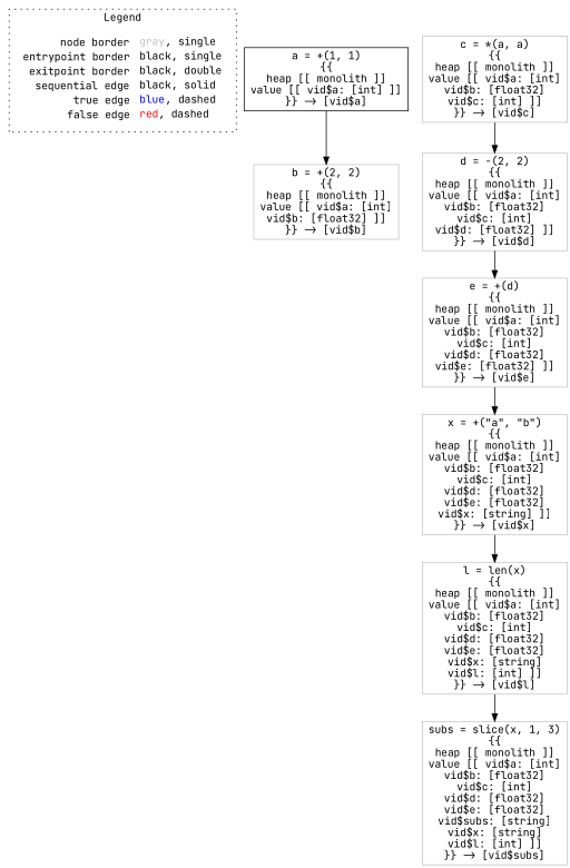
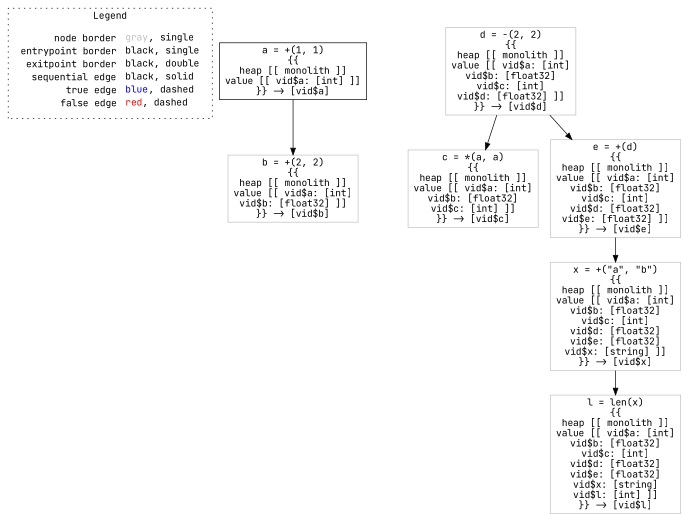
  digraph {
    fontname="JetBrains Mono"
    node [fontname="JetBrains Mono" shape=rect color=gray]
    edge [color=black fontname="JetBrains Mono"]
    n1 [label=<<table border="0" cellpadding="2" cellspacing="0" cellborder="0"><tr><td align="right">node border&nbsp;</td><td align="left"><font color="gray">gray</font>, single</td></tr><tr><td align="right">entrypoint border&nbsp;</td><td align="left"><font color="black">black</font>, single</td></tr><tr><td align="right">exitpoint border&nbsp;</td><td align="left"><font color="black">black</font>, double</td></tr><tr><td align="right">sequential edge&nbsp;</td><td align="left"><font color="black">black</font>, solid</td></tr><tr><td align="right">true edge&nbsp;</td><td align="left"><font color="blue">blue</font>, dashed</td></tr><tr><td align="right">false edge&nbsp;</td><td align="left"><font color="red">red</font>, dashed</td></tr></table>> shape=plaintext color=""]
    n2 [color=black label=<a = +(1, 1)<BR/>{{<BR/>heap [[ monolith ]]<BR/>value [[ vid$a: [int] ]]<BR/>}} -&gt; [vid$a]>]
    n3 [label=<b = +(2, 2)<BR/>{{<BR/>heap [[ monolith ]]<BR/>value [[ vid$a: [int]<BR/>vid$b: [float32] ]]<BR/>}} -&gt; [vid$b]>]
    n4 [label=<l = len(x)<BR/>{{<BR/>heap [[ monolith ]]<BR/>value [[ vid$a: [int]<BR/>vid$b: [float32]<BR/>vid$c: [int]<BR/>vid$d: [float32]<BR/>vid$e: [float32]<BR/>vid$x: [string]<BR/>vid$l: [int] ]]<BR/>}} -&gt; [vid$l]>]
-   n5 [label=<subs = slice(x, 1, 3)<BR/>{{<BR/>heap [[ monolith ]]<BR/>value [[ vid$a: [int]<BR/>vid$b: [float32]<BR/>vid$c: [int]<BR/>vid$d: [float32]<BR/>vid$e: [float32]<BR/>vid$subs: [string]<BR/>vid$x: [string]<BR/>vid$l: [int] ]]<BR/>}} -&gt; [vid$subs]>]
    n6 [label=<c = *(a, a)<BR/>{{<BR/>heap [[ monolith ]]<BR/>value [[ vid$a: [int]<BR/>vid$b: [float32]<BR/>vid$c: [int] ]]<BR/>}} -&gt; [vid$c]>]
    n7 [label=<d = -(2, 2)<BR/>{{<BR/>heap [[ monolith ]]<BR/>value [[ vid$a: [int]<BR/>vid$b: [float32]<BR/>vid$c: [int]<BR/>vid$d: [float32] ]]<BR/>}} -&gt; [vid$d]>]
    n8 [label=<e = +(d)<BR/>{{<BR/>heap [[ monolith ]]<BR/>value [[ vid$a: [int]<BR/>vid$b: [float32]<BR/>vid$c: [int]<BR/>vid$d: [float32]<BR/>vid$e: [float32] ]]<BR/>}} -&gt; [vid$e]>]
    n9 [label=<x = +(&quot;a&quot;, &quot;b&quot;)<BR/>{{<BR/>heap [[ monolith ]]<BR/>value [[ vid$a: [int]<BR/>vid$b: [float32]<BR/>vid$c: [int]<BR/>vid$d: [float32]<BR/>vid$e: [float32]<BR/>vid$x: [string] ]]<BR/>}} -&gt; [vid$x]>]
    subgraph cluster_1 {
      label=Legend
      style=dotted
      n1
    }
    n2 -> n3
-   n4 -> n5
-   n6 -> n7
+   n7 -> n6
    n7 -> n8
    n8 -> n9
    n9 -> n4
  }
